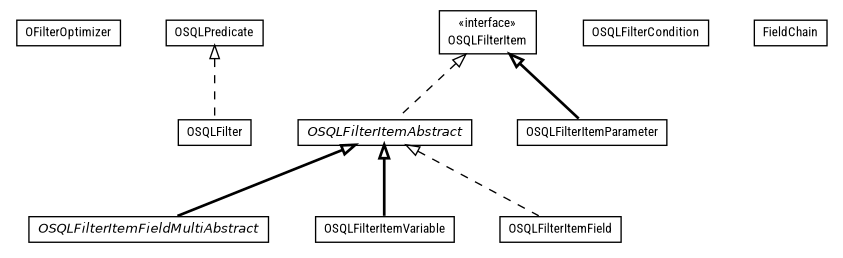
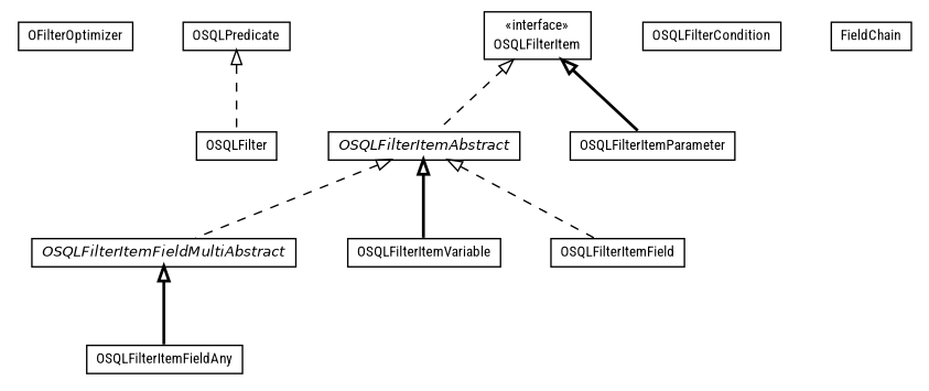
  digraph {
    fontname="Roboto Condensed"
    nodesep=0.25
    ranksep=0.5
    node [fontcolor=black fontname="Roboto Condensed" fontsize=10.0 shape=plaintext]
    edge [arrowtail=empty dir=back fontname="Roboto Condensed" fontsize=10 headport=p labelfontname=Helvetica labelfontsize=10 style=bold tailport=p]
    n1 [label=<<table title="com.orientechnologies.orient.core.sql.filter.OFilterOptimizer" border="0" cellborder="1" cellspacing="0" cellpadding="2" port="p" href="./OFilterOptimizer.html"> 		<tr><td><table border="0" cellspacing="0" cellpadding="1"> <tr><td align="center" balign="center"> OFilterOptimizer </td></tr> 		</table></td></tr> 		</table>>]
    n2 [label=<<table title="com.orientechnologies.orient.core.sql.filter.OSQLFilter" border="0" cellborder="1" cellspacing="0" cellpadding="2" port="p" href="./OSQLFilter.html"> 		<tr><td><table border="0" cellspacing="0" cellpadding="1"> <tr><td align="center" balign="center"> OSQLFilter </td></tr> 		</table></td></tr> 		</table>>]
    n3 [label=<<table title="com.orientechnologies.orient.core.sql.filter.OSQLFilterItemFieldMultiAbstract" border="0" cellborder="1" cellspacing="0" cellpadding="2" port="p" href="./OSQLFilterItemFieldMultiAbstract.html"> 		<tr><td><table border="0" cellspacing="0" cellpadding="1"> <tr><td align="center" balign="center"><font face="Helvetica-Oblique"> OSQLFilterItemFieldMultiAbstract </font></td></tr> 		</table></td></tr> 		</table>>]
+   n4 [label=<<table title="com.orientechnologies.orient.core.sql.filter.OSQLFilterItemFieldAny" border="0" cellborder="1" cellspacing="0" cellpadding="2" port="p" href="./OSQLFilterItemFieldAny.html"> 		<tr><td><table border="0" cellspacing="0" cellpadding="1"> <tr><td align="center" balign="center"> OSQLFilterItemFieldAny </td></tr> 		</table></td></tr> 		</table>>]
    n5 [label=<<table title="com.orientechnologies.orient.core.sql.filter.OSQLFilterCondition" border="0" cellborder="1" cellspacing="0" cellpadding="2" port="p" href="./OSQLFilterCondition.html"> 		<tr><td><table border="0" cellspacing="0" cellpadding="1"> <tr><td align="center" balign="center"> OSQLFilterCondition </td></tr> 		</table></td></tr> 		</table>>]
    n6 [label=<<table title="com.orientechnologies.orient.core.sql.filter.OSQLFilterItem" border="0" cellborder="1" cellspacing="0" cellpadding="2" port="p" href="./OSQLFilterItem.html"> 		<tr><td><table border="0" cellspacing="0" cellpadding="1"> <tr><td align="center" balign="center"> &#171;interface&#187; </td></tr> <tr><td align="center" balign="center"> OSQLFilterItem </td></tr> 		</table></td></tr> 		</table>>]
    n7 [label=<<table title="com.orientechnologies.orient.core.sql.filter.OSQLFilterItemAbstract" border="0" cellborder="1" cellspacing="0" cellpadding="2" port="p" href="./OSQLFilterItemAbstract.html"> 		<tr><td><table border="0" cellspacing="0" cellpadding="1"> <tr><td align="center" balign="center"><font face="Helvetica-Oblique"> OSQLFilterItemAbstract </font></td></tr> 		</table></td></tr> 		</table>>]
    n8 [label=<<table title="com.orientechnologies.orient.core.sql.filter.OSQLFilterItemParameter" border="0" cellborder="1" cellspacing="0" cellpadding="2" port="p" href="./OSQLFilterItemParameter.html"> 		<tr><td><table border="0" cellspacing="0" cellpadding="1"> <tr><td align="center" balign="center"> OSQLFilterItemParameter </td></tr> 		</table></td></tr> 		</table>>]
    n9 [label=<<table title="com.orientechnologies.orient.core.sql.filter.OSQLFilterItemVariable" border="0" cellborder="1" cellspacing="0" cellpadding="2" port="p" href="./OSQLFilterItemVariable.html"> 		<tr><td><table border="0" cellspacing="0" cellpadding="1"> <tr><td align="center" balign="center"> OSQLFilterItemVariable </td></tr> 		</table></td></tr> 		</table>>]
    n10 [label=<<table title="com.orientechnologies.orient.core.sql.filter.OSQLFilterItemField" border="0" cellborder="1" cellspacing="0" cellpadding="2" port="p" href="./OSQLFilterItemField.html"> 		<tr><td><table border="0" cellspacing="0" cellpadding="1"> <tr><td align="center" balign="center"> OSQLFilterItemField </td></tr> 		</table></td></tr> 		</table>>]
    n11 [label=<<table title="com.orientechnologies.orient.core.sql.filter.OSQLPredicate" border="0" cellborder="1" cellspacing="0" cellpadding="2" port="p" href="./OSQLPredicate.html"> 		<tr><td><table border="0" cellspacing="0" cellpadding="1"> <tr><td align="center" balign="center"> OSQLPredicate </td></tr> 		</table></td></tr> 		</table>>]
    n12 [label=<<table title="com.orientechnologies.orient.core.sql.filter.OSQLFilterItemField.FieldChain" border="0" cellborder="1" cellspacing="0" cellpadding="2" port="p" href="./OSQLFilterItemField.FieldChain.html"> 		<tr><td><table border="0" cellspacing="0" cellpadding="1"> <tr><td align="center" balign="center"> FieldChain </td></tr> 		</table></td></tr> 		</table>>]
+   n3 -> n4
    n6 -> n7 [style=dashed]
    n6 -> n8
-   n7 -> n3
+   n7 -> n3 [style=dashed]
    n7 -> n9
    n7 -> n10 [style=dashed]
    n11 -> n2 [style=dashed]
  }
